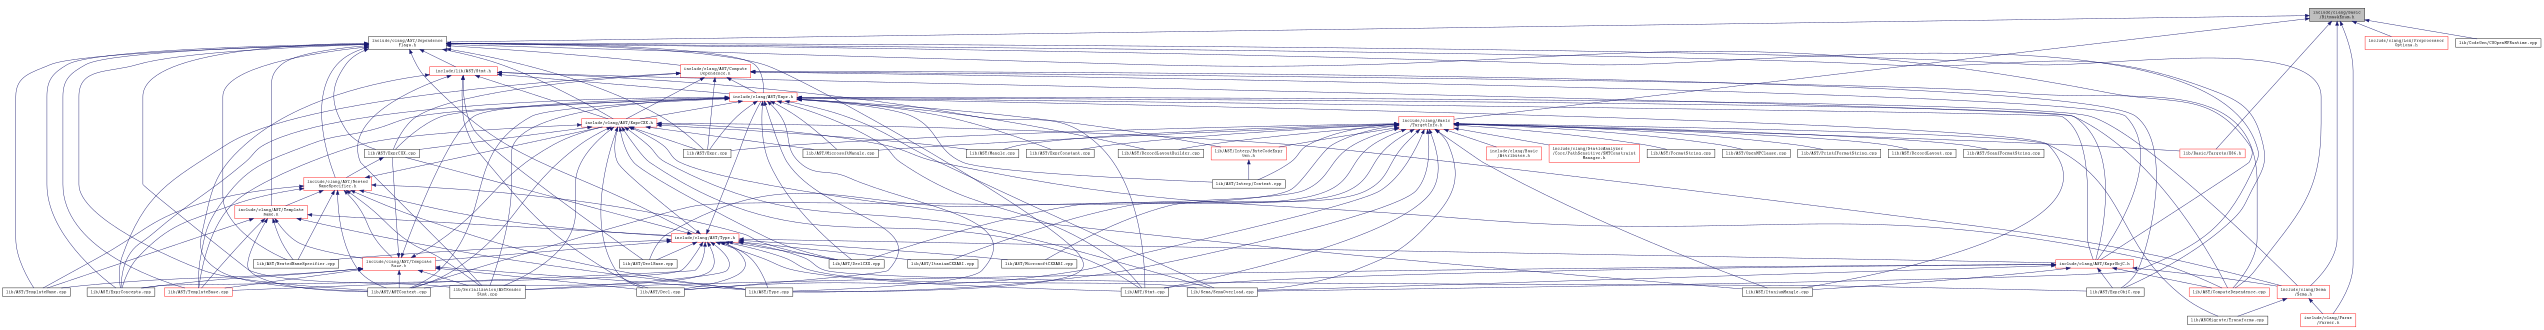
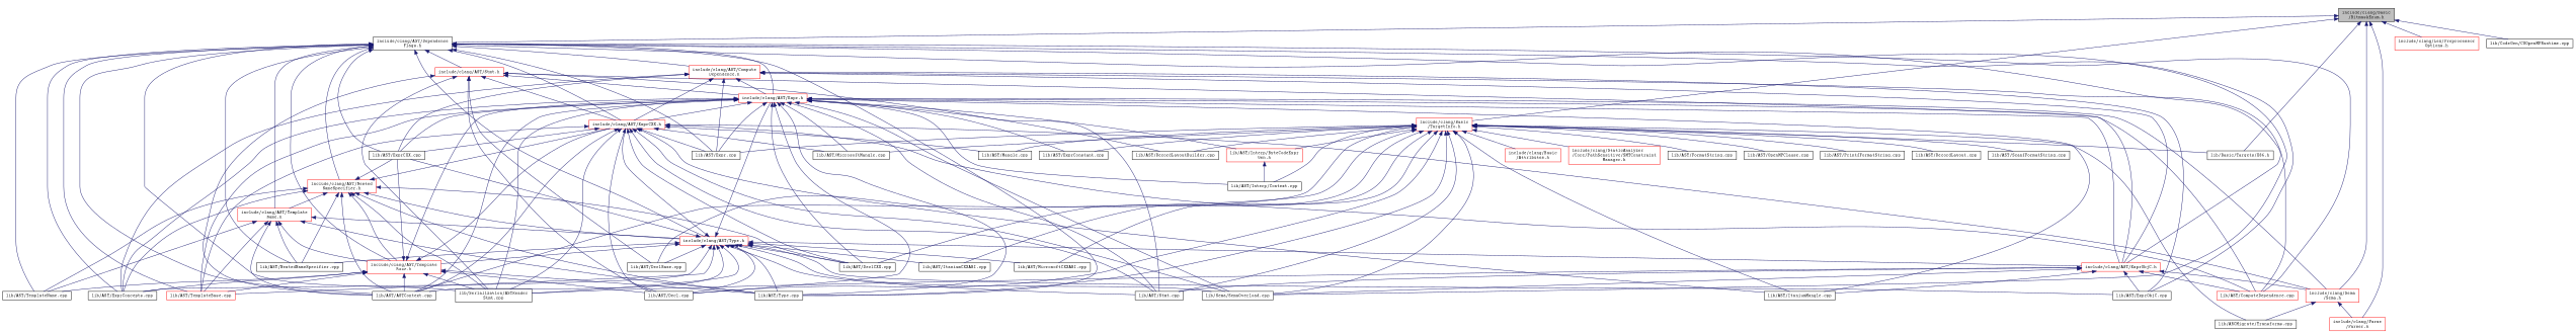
  digraph {
    fontname="Courier Prime"
    node [color=black fontname="Courier Prime" fontsize=10 shape=record]
    edge [color=midnightblue dir=back fontname="Courier Prime" fontsize=10 labelfontname=Helvetica labelfontsize=10 style=solid]
    n1 [fillcolor=grey75 fontcolor=black height=0.2 label="include/clang/Basic\l/BitmaskEnum.h" style=filled width=0.4]
    n2 [height=0.2 label="include/clang/AST/Dependence\lFlags.h" width=0.4]
    n3 [color=red height=0.2 label="include/clang/Sema\l/Sema.h" width=0.4]
    n4 [color=red height=0.2 label="include/clang/Parse\l/Parser.h" width=0.4]
    n5 [color=red height=0.2 label="include/clang/Basic\l/TargetInfo.h" width=0.4]
-   n6 [color=red height=0.2 label="lib/Basic/Targets/X86.h" width=0.4]
+   n6 [height=0.2 label="lib/Basic/Targets/X86.h" width=0.4]
    n7 [color=red height=0.2 label="include/clang/Lex/Preprocessor\lOptions.h" width=0.4]
    n8 [height=0.2 label="lib/CodeGen/CGOpenMPRuntime.cpp" width=0.4]
    n9 [color=red height=0.2 label="include/clang/AST/Compute\lDependence.h" width=0.4]
    n10 [color=red height=0.2 label="include/clang/AST/Expr.h" width=0.4]
    n11 [color=red height=0.2 label="include/clang/AST/ExprCXX.h" width=0.4]
    n12 [height=0.2 label="lib/AST/ASTContext.cpp" width=0.4]
    n13 [color=red height=0.2 label="lib/AST/ComputeDependence.cpp" width=0.4]
    n14 [height=0.2 label="lib/AST/Expr.cpp" width=0.4]
    n15 [height=0.2 label="lib/AST/ExprCXX.cpp" width=0.4]
    n16 [color=red height=0.2 label="lib/AST/TemplateBase.cpp" width=0.4]
    n17 [height=0.2 label="lib/Sema/SemaOverload.cpp" width=0.4]
    n18 [height=0.2 label="lib/Serialization/ASTReader\lStmt.cpp" width=0.4]
    n19 [color=red height=0.2 label="include/clang/AST/ExprObjC.h" width=0.4]
    n20 [height=0.2 label="lib/AST/ExprObjC.cpp" width=0.4]
    n21 [height=0.2 label="lib/AST/ExprConcepts.cpp" width=0.4]
    n22 [height=0.2 label="lib/AST/Type.cpp" width=0.4]
    n23 [color=red height=0.2 label="include/clang/AST/Nested\lNameSpecifier.h" width=0.4]
    n24 [color=red height=0.2 label="include/clang/AST/Template\lBase.h" width=0.4]
    n25 [height=0.2 label="lib/AST/TemplateName.cpp" width=0.4]
    n26 [color=red height=0.2 label="include/clang/AST/Template\lName.h" width=0.4]
    n27 [color=red height=0.2 label="include/clang/AST/Type.h" width=0.4]
    n28 [height=0.2 label="lib/AST/NestedNameSpecifier.cpp" width=0.4]
-   n29 [color=red height=0.2 label="include/lib/AST/Stmt.h" width=0.4]
+   n29 [color=red height=0.2 label="include/clang/AST/Stmt.h" width=0.4]
    n30 [height=0.2 label="lib/ARCMigrate/Transforms.cpp" width=0.4]
    n31 [height=0.2 label="lib/AST/Decl.cpp" width=0.4]
    n32 [height=0.2 label="lib/AST/DeclCXX.cpp" width=0.4]
    n33 [height=0.2 label="lib/AST/ItaniumMangle.cpp" width=0.4]
    n34 [height=0.2 label="lib/AST/MicrosoftMangle.cpp" width=0.4]
    n35 [height=0.2 label="lib/AST/Stmt.cpp" width=0.4]
    n36 [height=0.2 label="lib/AST/ExprConstant.cpp" width=0.4]
    n37 [color=red height=0.2 label="lib/AST/Interp/ByteCodeExpr\lGen.h" width=0.4]
    n38 [height=0.2 label="lib/AST/Interp/Context.cpp" width=0.4]
    n39 [height=0.2 label="lib/AST/RecordLayoutBuilder.cpp" width=0.4]
    n40 [height=0.2 label="lib/AST/Mangle.cpp" width=0.4]
    n41 [height=0.2 label="lib/AST/DeclBase.cpp" width=0.4]
    n42 [height=0.2 label="lib/AST/ItaniumCXXABI.cpp" width=0.4]
    n43 [height=0.2 label="lib/AST/MicrosoftCXXABI.cpp" width=0.4]
    n44 [color=red height=0.2 label="include/clang/Basic\l/Attributes.h" width=0.4]
    n45 [color=red height=0.2 label="include/clang/StaticAnalyzer\l/Core/PathSensitive/SMTConstraint\lManager.h" width=0.4]
    n46 [height=0.2 label="lib/AST/FormatString.cpp" width=0.4]
    n47 [height=0.2 label="lib/AST/OpenMPClause.cpp" width=0.4]
    n48 [height=0.2 label="lib/AST/PrintfFormatString.cpp" width=0.4]
    n49 [height=0.2 label="lib/AST/RecordLayout.cpp" width=0.4]
    n50 [height=0.2 label="lib/AST/ScanfFormatString.cpp" width=0.4]
    n1 -> n2
    n1 -> n3
    n1 -> n4
    n1 -> n5
    n1 -> n6
    n1 -> n7
    n1 -> n8
    n2 -> n9
    n2 -> n10
    n2 -> n11
    n2 -> n12
    n2 -> n13
    n2 -> n14
    n2 -> n15
    n2 -> n16
    n2 -> n17
    n2 -> n18
    n2 -> n19
    n2 -> n20
    n2 -> n21
    n2 -> n22
    n2 -> n23
+   n2 -> n24
    n2 -> n25
    n2 -> n26
    n2 -> n27
    n2 -> n28
    n2 -> n29
    n3 -> n4
    n3 -> n30
    n5 -> n6
    n5 -> n12
    n5 -> n14
    n5 -> n17
    n5 -> n22
    n5 -> n30
    n5 -> n31
    n5 -> n32
    n5 -> n33
    n5 -> n34
    n5 -> n35
    n5 -> n36
    n5 -> n37
    n5 -> n38
    n5 -> n39
    n5 -> n40
    n5 -> n41
    n5 -> n42
    n5 -> n43
    n5 -> n44
    n5 -> n45
    n5 -> n46
    n5 -> n47
    n5 -> n48
    n5 -> n49
    n5 -> n50
    n9 -> n10
    n9 -> n11
    n9 -> n13
    n9 -> n14
    n9 -> n15
    n9 -> n19
    n9 -> n20
    n9 -> n21
    n10 -> n3
    n10 -> n11
    n10 -> n12
    n10 -> n13
    n10 -> n14
    n10 -> n15
    n10 -> n16
    n10 -> n17
    n10 -> n18
    n10 -> n19
    n10 -> n21
    n10 -> n22
    n10 -> n31
    n10 -> n32
    n10 -> n33
    n10 -> n34
    n10 -> n35
    n10 -> n36
    n10 -> n37
    n10 -> n38
    n10 -> n39
    n11 -> n3
    n11 -> n12
    n11 -> n13
    n11 -> n14
    n11 -> n15
    n11 -> n16
    n11 -> n17
    n11 -> n18
    n11 -> n31
    n11 -> n32
    n11 -> n33
    n11 -> n34
    n11 -> n35
    n11 -> n40
    n19 -> n3
    n19 -> n13
    n19 -> n17
    n19 -> n18
    n19 -> n20
    n19 -> n33
    n19 -> n35
    n23 -> n11
    n23 -> n12
-   n15 -> n23
+   n23 -> n15
    n23 -> n18
    n23 -> n21
    n23 -> n22
    n23 -> n24
    n23 -> n25
    n23 -> n26
    n23 -> n27
    n23 -> n28
    n23 -> n32
    n24 -> n10
    n24 -> n11
    n24 -> n12
    n24 -> n15
    n24 -> n16
    n24 -> n18
    n24 -> n21
    n24 -> n22
    n24 -> n25
    n24 -> n31
    n26 -> n12
    n26 -> n16
    n26 -> n22
    n26 -> n24
    n26 -> n25
    n26 -> n27
    n26 -> n28
    n27 -> n10
    n27 -> n11
    n27 -> n12
    n27 -> n15
    n27 -> n16
    n27 -> n17
    n27 -> n18
    n27 -> n19
    n27 -> n20
    n27 -> n21
    n27 -> n22
    n27 -> n24
    n27 -> n28
    n27 -> n31
    n27 -> n32
    n27 -> n35
    n27 -> n41
    n27 -> n42
    n27 -> n43
    n29 -> n10
    n29 -> n11
    n29 -> n12
    n29 -> n18
    n29 -> n19
    n29 -> n31
    n29 -> n35
    n29 -> n41
    n37 -> n38
  }
